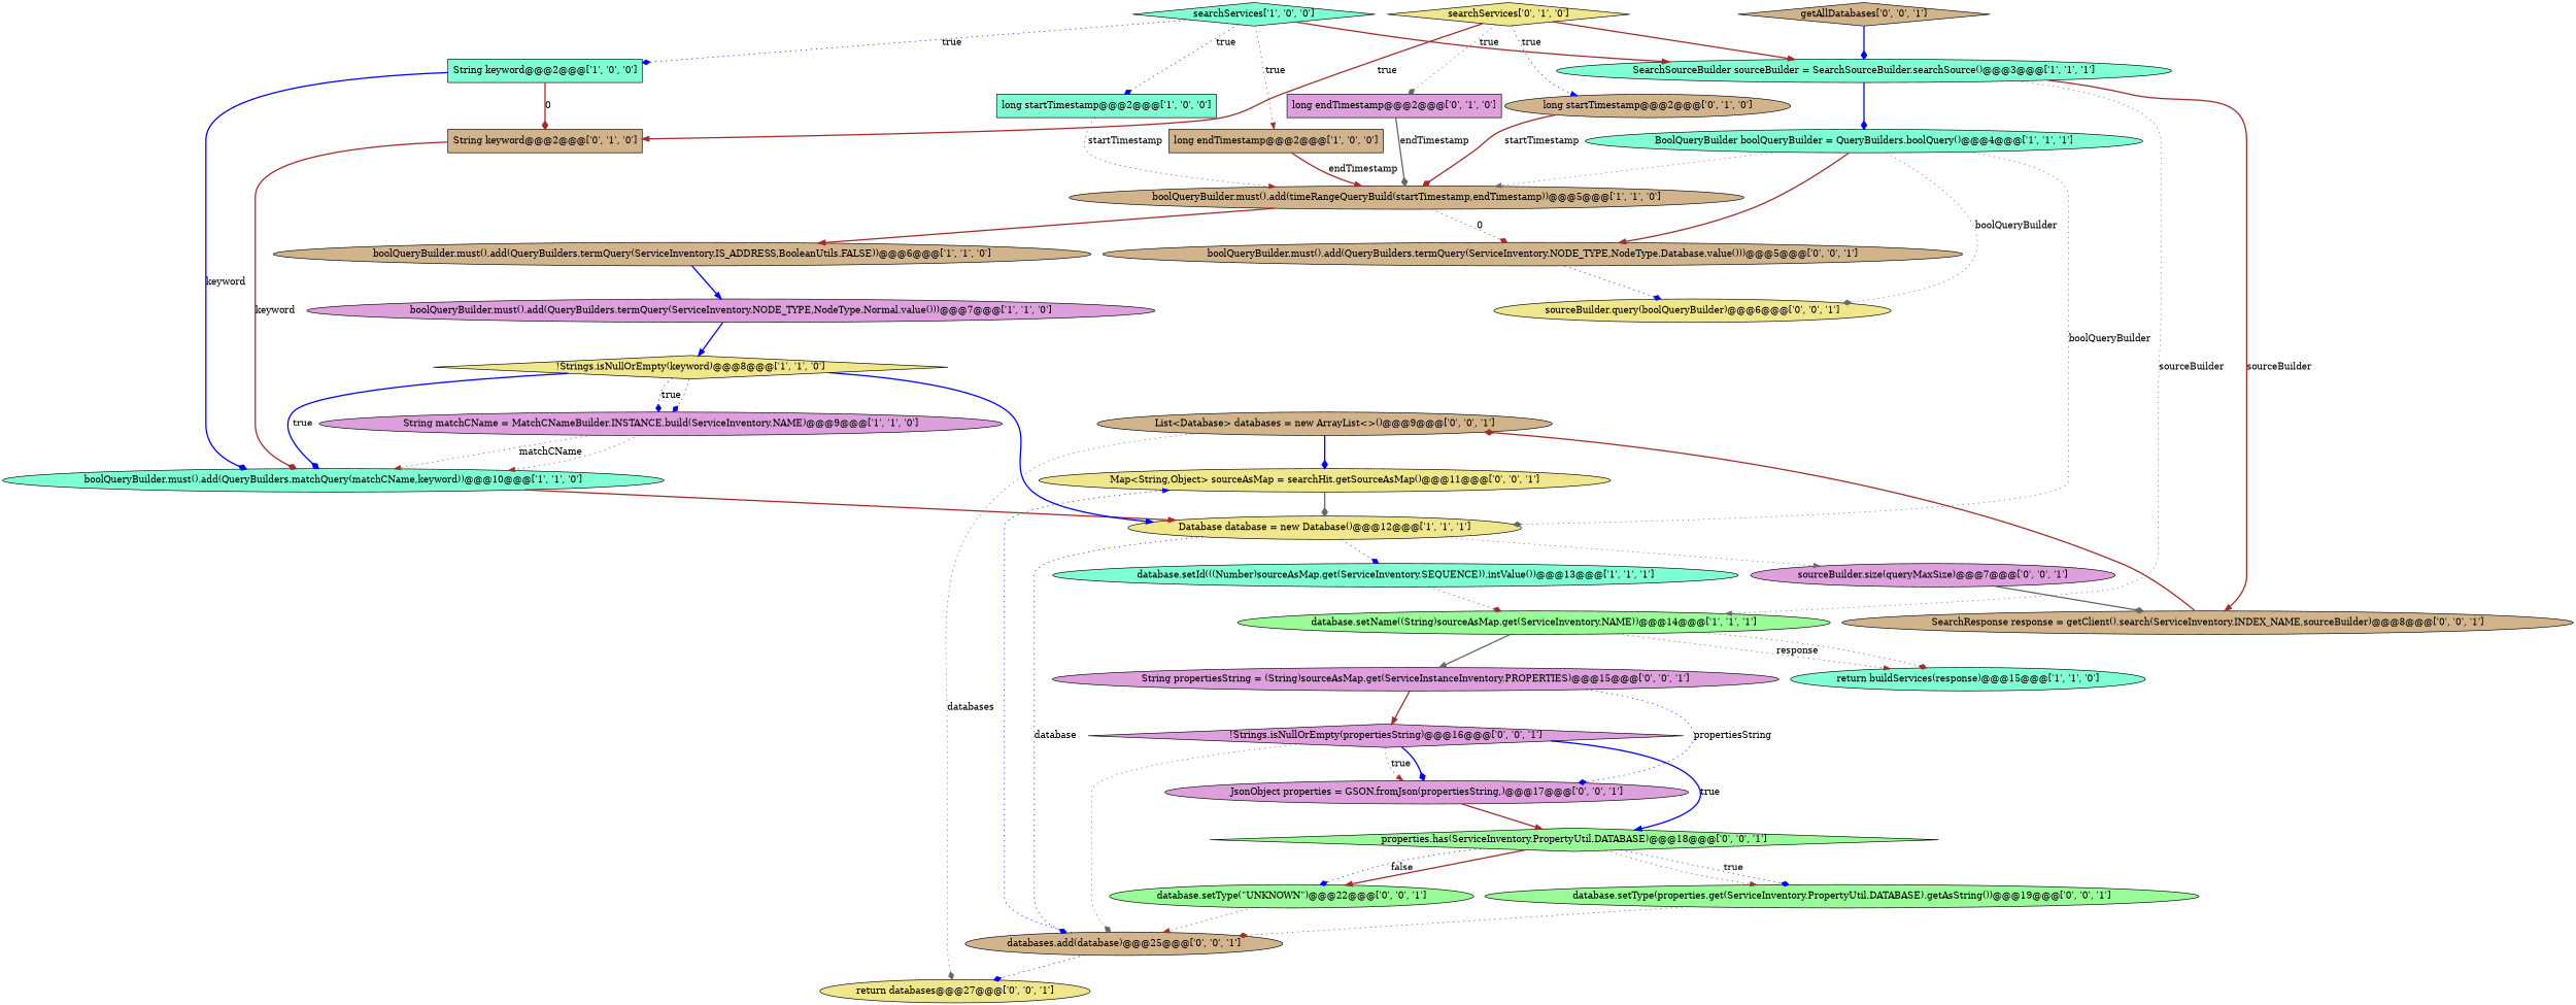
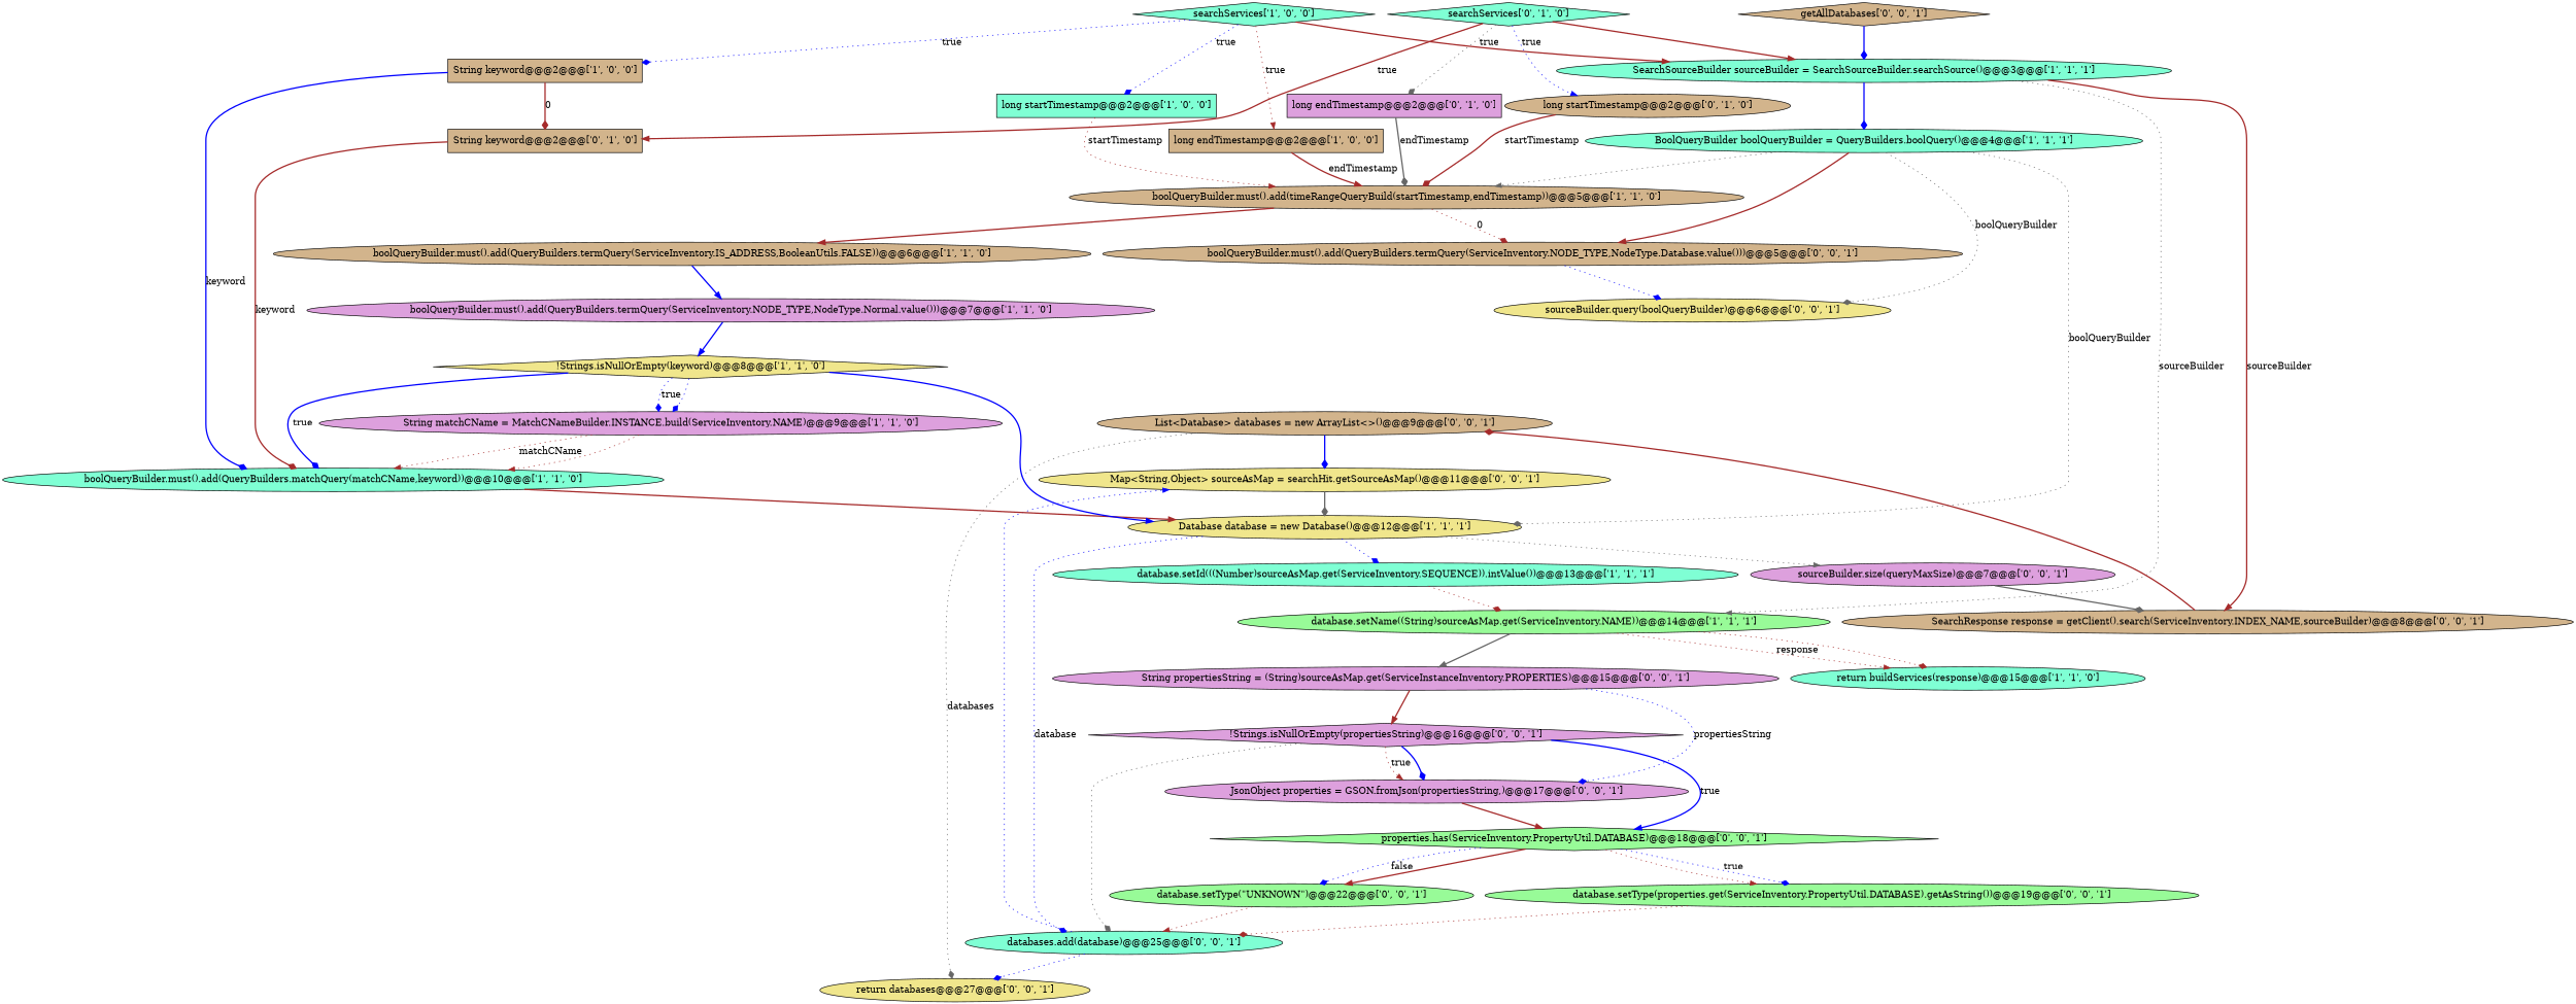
  digraph {
    node [fillcolor=tan shape=ellipse style=filled]
    edge [arrowhead=diamond color=brown style=dotted]
    n1 [label="List<Database> databases = new ArrayList<>()@@@9@@@['0', '0', '1']"]
    n2 [fillcolor=khaki label="return databases@@@27@@@['0', '0', '1']"]
    n3 [fillcolor=khaki label="Map<String,Object> sourceAsMap = searchHit.getSourceAsMap()@@@11@@@['0', '0', '1']"]
    n4 [fillcolor=khaki label="Database database = new Database()@@@12@@@['1', '1', '1']"]
    n5 [fillcolor=aquamarine label="SearchSourceBuilder sourceBuilder = SearchSourceBuilder.searchSource()@@@3@@@['1', '1', '1']"]
    n6 [fillcolor=aquamarine label="BoolQueryBuilder boolQueryBuilder = QueryBuilders.boolQuery()@@@4@@@['1', '1', '1']"]
    n7 [label="SearchResponse response = getClient().search(ServiceInventory.INDEX_NAME,sourceBuilder)@@@8@@@['0', '0', '1']"]
    n8 [fillcolor=palegreen label="database.setName((String)sourceAsMap.get(ServiceInventory.NAME))@@@14@@@['1', '1', '1']"]
    n9 [label="boolQueryBuilder.must().add(QueryBuilders.termQuery(ServiceInventory.NODE_TYPE,NodeType.Database.value()))@@@5@@@['0', '0', '1']"]
    n10 [fillcolor=khaki label="sourceBuilder.query(boolQueryBuilder)@@@6@@@['0', '0', '1']"]
    n11 [label="boolQueryBuilder.must().add(timeRangeQueryBuild(startTimestamp,endTimestamp))@@@5@@@['1', '1', '0']"]
    n12 [fillcolor=plum label="String propertiesString = (String)sourceAsMap.get(ServiceInstanceInventory.PROPERTIES)@@@15@@@['0', '0', '1']"]
    n13 [fillcolor=aquamarine label="return buildServices(response)@@@15@@@['1', '1', '0']"]
    n14 [fillcolor=plum label="!Strings.isNullOrEmpty(propertiesString)@@@16@@@['0', '0', '1']" shape=diamond]
    n15 [fillcolor=plum label="JsonObject properties = GSON.fromJson(propertiesString,)@@@17@@@['0', '0', '1']"]
-   n16 [label="databases.add(database)@@@25@@@['0', '0', '1']"]
+   n16 [fillcolor=aquamarine label="databases.add(database)@@@25@@@['0', '0', '1']"]
    n17 [fillcolor=palegreen label="properties.has(ServiceInventory.PropertyUtil.DATABASE)@@@18@@@['0', '0', '1']" shape=diamond]
    n18 [fillcolor=aquamarine label="database.setId(((Number)sourceAsMap.get(ServiceInventory.SEQUENCE)).intValue())@@@13@@@['1', '1', '1']"]
    n19 [fillcolor=plum label="sourceBuilder.size(queryMaxSize)@@@7@@@['0', '0', '1']"]
    n20 [label="boolQueryBuilder.must().add(QueryBuilders.termQuery(ServiceInventory.IS_ADDRESS,BooleanUtils.FALSE))@@@6@@@['1', '1', '0']"]
-   n21 [fillcolor=aquamarine label="String keyword@@@2@@@['1', '0', '0']" shape=box]
+   n21 [label="String keyword@@@2@@@['1', '0', '0']" shape=box]
    n22 [fillcolor=aquamarine label="boolQueryBuilder.must().add(QueryBuilders.matchQuery(matchCName,keyword))@@@10@@@['1', '1', '0']"]
    n23 [label="String keyword@@@2@@@['0', '1', '0']" shape=box]
    n24 [fillcolor=plum label="boolQueryBuilder.must().add(QueryBuilders.termQuery(ServiceInventory.NODE_TYPE,NodeType.Normal.value()))@@@7@@@['1', '1', '0']"]
    n25 [fillcolor=khaki label="!Strings.isNullOrEmpty(keyword)@@@8@@@['1', '1', '0']" shape=diamond]
    n26 [fillcolor=plum label="String matchCName = MatchCNameBuilder.INSTANCE.build(ServiceInventory.NAME)@@@9@@@['1', '1', '0']"]
    n27 [fillcolor=aquamarine label="long startTimestamp@@@2@@@['1', '0', '0']" shape=box]
    n28 [fillcolor=aquamarine label="searchServices['1', '0', '0']" shape=diamond]
    n29 [label="long endTimestamp@@@2@@@['1', '0', '0']" shape=box]
    n30 [fillcolor=palegreen label="database.setType(\"UNKNOWN\")@@@22@@@['0', '0', '1']"]
    n31 [fillcolor=palegreen label="database.setType(properties.get(ServiceInventory.PropertyUtil.DATABASE).getAsString())@@@19@@@['0', '0', '1']"]
    n32 [label="getAllDatabases['0', '0', '1']" shape=diamond]
    n33 [fillcolor=plum label="long endTimestamp@@@2@@@['0', '1', '0']" shape=box]
-   n34 [fillcolor=khaki label="searchServices['0', '1', '0']" shape=diamond]
+   n34 [fillcolor=aquamarine label="searchServices['0', '1', '0']" shape=diamond]
    n35 [label="long startTimestamp@@@2@@@['0', '1', '0']"]
    n1 -> n2 [color=gray40 label=databases]
    n1 -> n3 [color=blue style=bold]
    n3 -> n4 [color=gray40 style=bold]
    n4 -> n16 [color=blue label=database]
    n4 -> n18 [color=blue]
    n4 -> n19 [arrowhead=normal color=gray40]
    n5 -> n6 [color=blue style=bold]
    n5 -> n7 [arrowhead=normal label=sourceBuilder style=bold]
    n5 -> n8 [arrowhead=normal color=gray40 label=sourceBuilder]
    n6 -> n4 [color=gray40 label=boolQueryBuilder]
    n6 -> n9 [arrowhead=normal style=bold]
    n6 -> n10 [color=gray40 label=boolQueryBuilder]
    n6 -> n11 [arrowhead=normal color=gray40]
    n7 -> n1 [style=bold]
    n8 -> n12 [arrowhead=normal color=gray40 style=bold]
    n8 -> n13 [arrowhead=normal label=response]
    n8 -> n13
    n9 -> n10 [color=blue]
    n11 -> n9 [label=0]
    n11 -> n20 [arrowhead=normal style=bold]
    n12 -> n14 [arrowhead=normal style=bold]
    n12 -> n15 [color=blue label=propertiesString]
    n14 -> n15 [color=blue style=bold]
    n14 -> n15 [arrowhead=normal label=true]
    n14 -> n16 [color=gray40]
    n14 -> n17 [arrowhead=normal color=blue label=true style=bold]
    n15 -> n17 [arrowhead=normal style=bold]
    n16 -> n2 [color=blue]
    n16 -> n3 [arrowhead=normal color=blue]
    n17 -> n30 [arrowhead=normal style=bold]
    n17 -> n30 [color=blue label=false]
    n17 -> n31 [color=blue label=true]
    n17 -> n31 [arrowhead=normal]
    n18 -> n8
    n19 -> n7 [color=gray40 style=bold]
    n20 -> n24 [arrowhead=normal color=blue style=bold]
    n21 -> n22 [color=blue label=keyword style=bold]
    n21 -> n23 [label=0 style=bold]
    n22 -> n4 [arrowhead=normal style=bold]
    n23 -> n22 [label=keyword style=bold]
    n24 -> n25 [arrowhead=normal color=blue style=bold]
    n25 -> n4 [arrowhead=normal color=blue style=bold]
    n25 -> n22 [color=blue label=true style=bold]
    n25 -> n26 [color=blue label=true]
    n25 -> n26 [color=blue]
    n26 -> n22 [arrowhead=normal label=matchCName]
    n26 -> n22 [arrowhead=normal]
    n27 -> n11 [arrowhead=normal label=startTimestamp]
    n28 -> n5 [arrowhead=normal style=bold]
    n28 -> n21 [color=blue label=true]
    n28 -> n27 [color=blue label=true]
    n28 -> n29 [arrowhead=normal label=true]
    n29 -> n11 [arrowhead=normal label=endTimestamp style=bold]
    n30 -> n16 [arrowhead=normal]
    n31 -> n16
    n32 -> n5 [color=blue style=bold]
    n33 -> n11 [color=gray40 label=endTimestamp style=bold]
    n34 -> n5 [arrowhead=normal style=bold]
    n34 -> n23 [arrowhead=normal label=true style=bold]
    n34 -> n33 [color=gray40 label=true]
    n34 -> n35 [arrowhead=normal color=blue label=true]
    n35 -> n11 [label=startTimestamp style=bold]
  }
